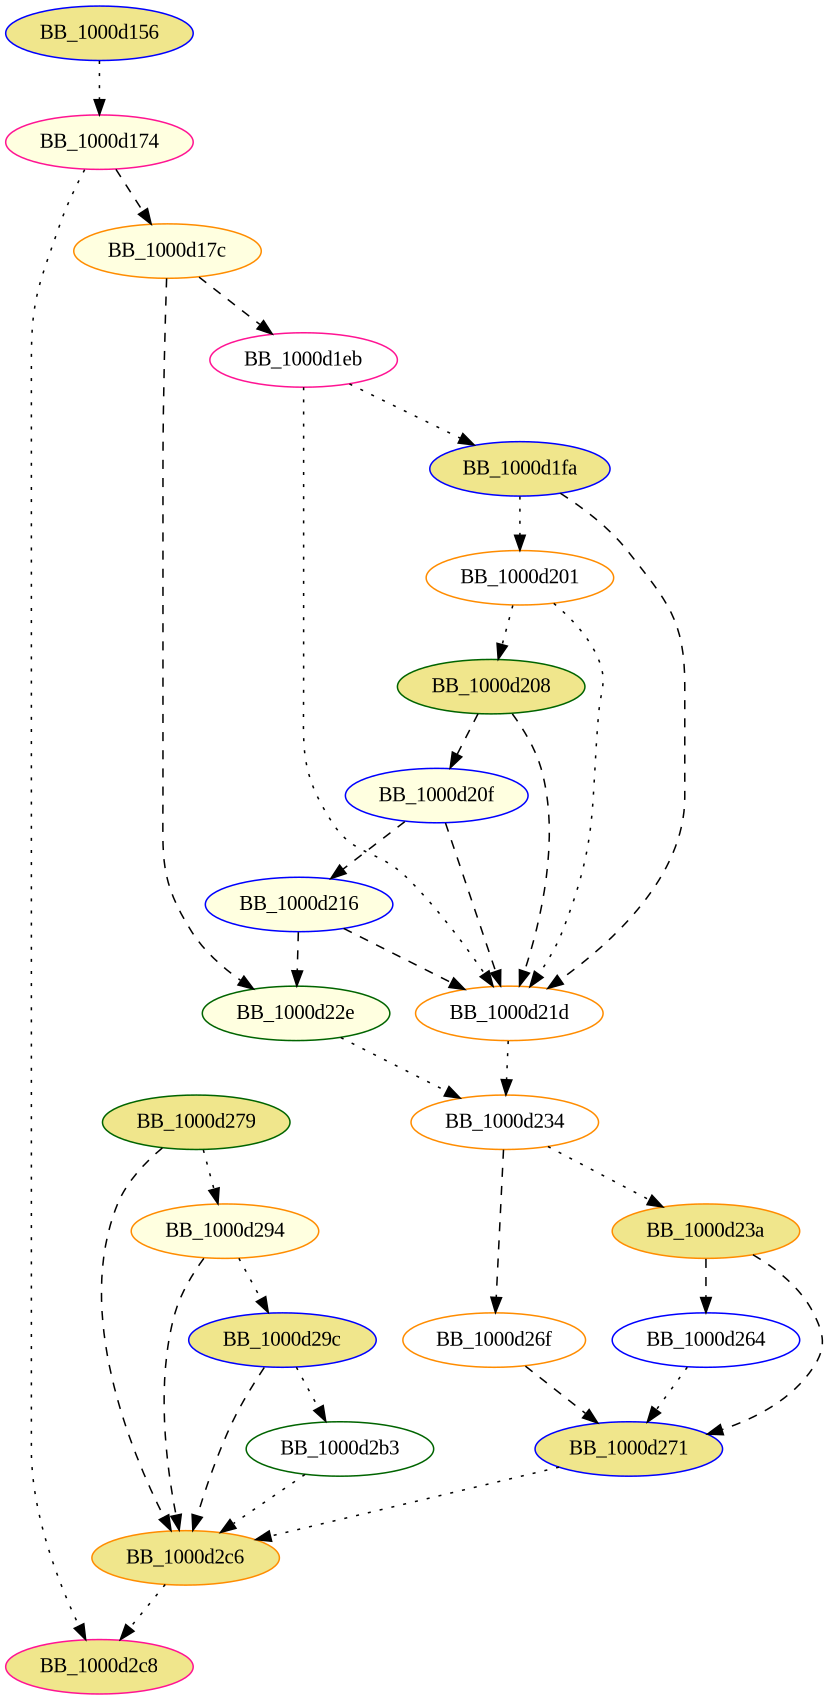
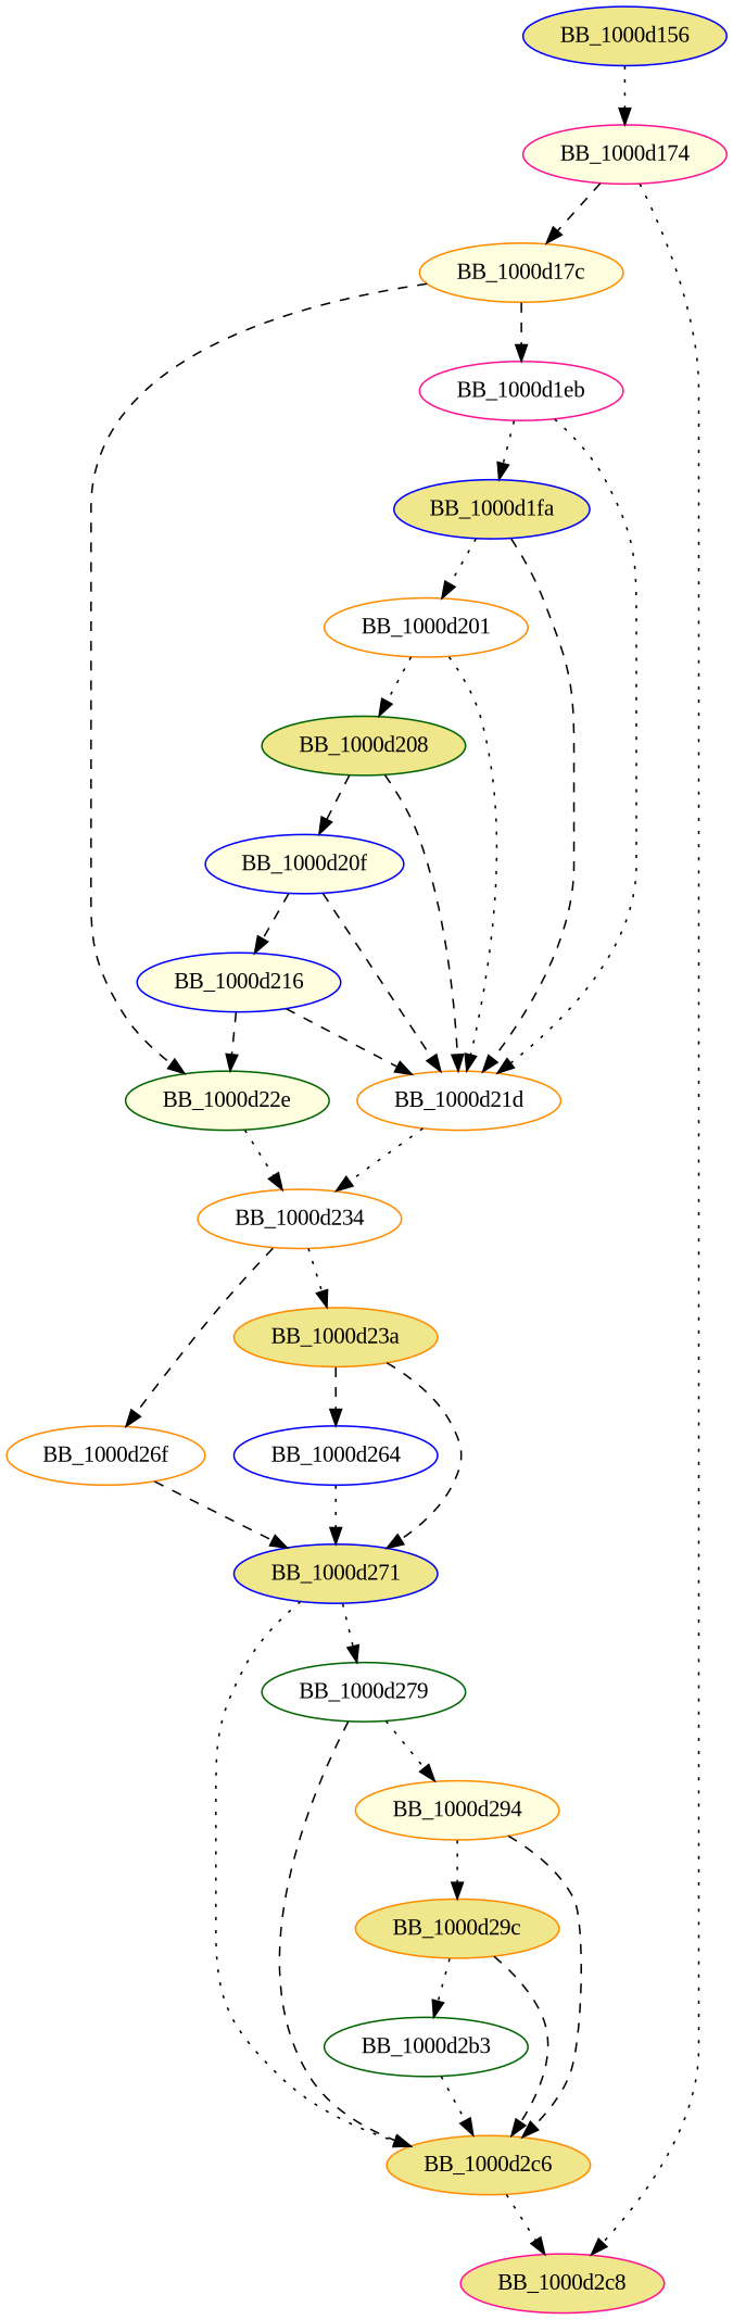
  digraph {
    fontname="Liberation Serif"
    node [color=darkorange fillcolor=khaki fontname="Liberation Serif" style=filled]
    edge [fontname="Liberation Serif" style=dotted]
    BB_1000d156 [color=blue]
    BB_1000d174 [color=deeppink fillcolor=lightyellow]
    BB_1000d17c [fillcolor=lightyellow]
    BB_1000d2c8 [color=deeppink]
    BB_1000d1eb [color=deeppink fillcolor=white]
    BB_1000d22e [color=darkgreen fillcolor=lightyellow]
    BB_1000d1fa [color=blue]
    BB_1000d21d [fillcolor=white]
    BB_1000d234 [fillcolor=white]
    BB_1000d201 [fillcolor=white]
    BB_1000d23a
    BB_1000d26f [fillcolor=white]
    BB_1000d208 [color=darkgreen]
    BB_1000d20f [color=blue fillcolor=lightyellow]
    BB_1000d216 [color=blue fillcolor=lightyellow]
    BB_1000d264 [color=blue fillcolor=white]
    BB_1000d271 [color=blue]
-   BB_1000d279 [color=darkgreen]
+   BB_1000d279 [color=darkgreen fillcolor=white]
    BB_1000d2c6
    BB_1000d294 [fillcolor=lightyellow]
-   BB_1000d29c [color=blue]
+   BB_1000d29c
    BB_1000d2b3 [color=darkgreen fillcolor=white]
    BB_1000d156 -> BB_1000d174
    BB_1000d174 -> BB_1000d17c [style=dashed]
    BB_1000d174 -> BB_1000d2c8
    BB_1000d17c -> BB_1000d1eb [style=dashed]
    BB_1000d17c -> BB_1000d22e [style=dashed]
    BB_1000d1eb -> BB_1000d1fa
    BB_1000d1eb -> BB_1000d21d
    BB_1000d22e -> BB_1000d234
    BB_1000d1fa -> BB_1000d21d [style=dashed]
    BB_1000d1fa -> BB_1000d201
    BB_1000d21d -> BB_1000d234
    BB_1000d234 -> BB_1000d23a
    BB_1000d234 -> BB_1000d26f [style=dashed]
    BB_1000d201 -> BB_1000d21d
    BB_1000d201 -> BB_1000d208
    BB_1000d23a -> BB_1000d264 [style=dashed]
    BB_1000d23a -> BB_1000d271 [style=dashed]
    BB_1000d26f -> BB_1000d271 [style=dashed]
    BB_1000d208 -> BB_1000d21d [style=dashed]
    BB_1000d208 -> BB_1000d20f [style=dashed]
    BB_1000d20f -> BB_1000d21d [style=dashed]
    BB_1000d20f -> BB_1000d216 [style=dashed]
    BB_1000d216 -> BB_1000d22e [style=dashed]
    BB_1000d216 -> BB_1000d21d [style=dashed]
    BB_1000d264 -> BB_1000d271
+   BB_1000d271 -> BB_1000d279
    BB_1000d271 -> BB_1000d2c6
    BB_1000d279 -> BB_1000d2c6 [style=dashed]
    BB_1000d279 -> BB_1000d294
    BB_1000d2c6 -> BB_1000d2c8
    BB_1000d294 -> BB_1000d2c6 [style=dashed]
    BB_1000d294 -> BB_1000d29c
    BB_1000d29c -> BB_1000d2c6 [style=dashed]
    BB_1000d29c -> BB_1000d2b3
    BB_1000d2b3 -> BB_1000d2c6
  }
